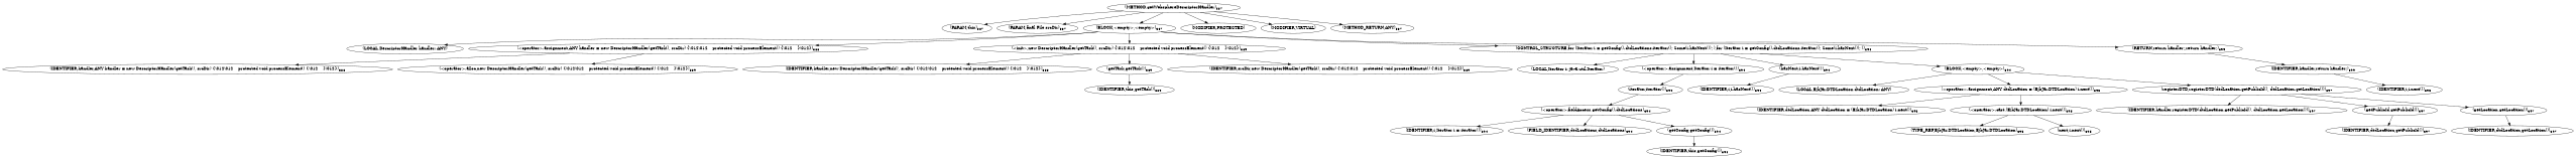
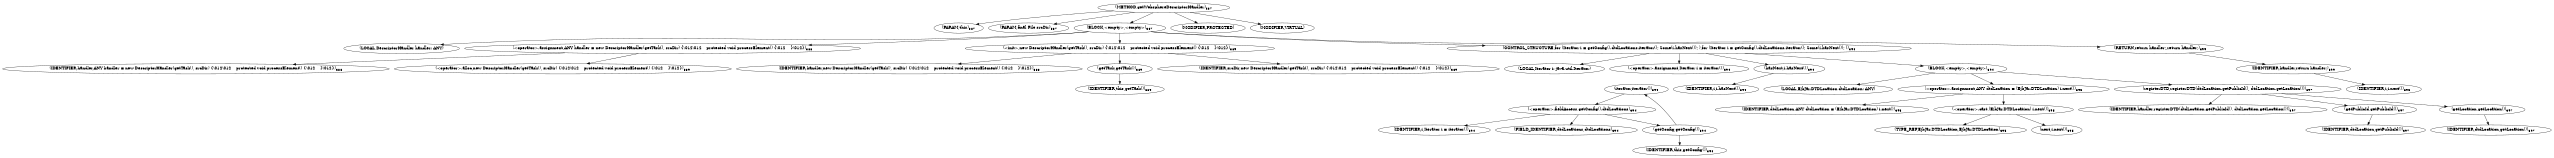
  digraph {
    n1 [label=<(METHOD,getWebsphereDescriptorHandler)<SUB>387</SUB>>]
    n2 [label=<(PARAM,this)<SUB>387</SUB>>]
    n3 [label=<(PARAM,final File srcDir)<SUB>387</SUB>>]
    n4 [label=<(BLOCK,&lt;empty&gt;,&lt;empty&gt;)<SUB>387</SUB>>]
    n5 [label=<(MODIFIER,PROTECTED)>]
    n6 [label=<(MODIFIER,VIRTUAL)>]
-   n7 [label=<(METHOD_RETURN,ANY)<SUB>387</SUB>>]
    n8 [label=<(LOCAL,DescriptorHandler handler: ANY)>]
    n9 [label=<(&lt;operator&gt;.assignment,ANY handler = new DescriptorHandler(getTask(), srcDir) {\012\012    protected void processElement() {\012    }\012})<SUB>388</SUB>>]
    n10 [label=<(&lt;init&gt;,new DescriptorHandler(getTask(), srcDir) {\012\012    protected void processElement() {\012    }\012})<SUB>389</SUB>>]
    n11 [label=<(CONTROL_STRUCTURE,for (Iterator i = getConfig().dtdLocations.iterator(); Some(i.hasNext()); ),for (Iterator i = getConfig().dtdLocations.iterator(); Some(i.hasNext()); ))<SUB>394</SUB>>]
    n12 [label=<(RETURN,return handler;,return handler;)<SUB>399</SUB>>]
    n13 [label=<(IDENTIFIER,handler,ANY handler = new DescriptorHandler(getTask(), srcDir) {\012\012    protected void processElement() {\012    }\012})<SUB>388</SUB>>]
    n14 [label=<(&lt;operator&gt;.alloc,new DescriptorHandler(getTask(), srcDir) {\012\012    protected void processElement() {\012    }\012})<SUB>389</SUB>>]
    n15 [label=<(IDENTIFIER,handler,new DescriptorHandler(getTask(), srcDir) {\012\012    protected void processElement() {\012    }\012})<SUB>388</SUB>>]
    n16 [label=<(getTask,getTask())<SUB>389</SUB>>]
    n17 [label=<(IDENTIFIER,srcDir,new DescriptorHandler(getTask(), srcDir) {\012\012    protected void processElement() {\012    }\012})<SUB>389</SUB>>]
    n18 [label=<(LOCAL,Iterator i: java.util.Iterator)>]
    n19 [label=<(&lt;operator&gt;.assignment,Iterator i = iterator())<SUB>394</SUB>>]
    n20 [label=<(hasNext,i.hasNext())<SUB>394</SUB>>]
    n21 [label=<(BLOCK,&lt;empty&gt;,&lt;empty&gt;)<SUB>394</SUB>>]
    n22 [label=<(IDENTIFIER,handler,return handler;)<SUB>399</SUB>>]
    n23 [label=<(IDENTIFIER,this,getTask())<SUB>389</SUB>>]
    n24 [label=<(iterator,iterator())<SUB>394</SUB>>]
    n25 [label=<(IDENTIFIER,i,i.hasNext())<SUB>394</SUB>>]
    n26 [label=<(LOCAL,EjbJar.DTDLocation dtdLocation: ANY)>]
    n27 [label=<(&lt;operator&gt;.assignment,ANY dtdLocation = (EjbJar.DTDLocation) i.next())<SUB>395</SUB>>]
    n28 [label=<(registerDTD,registerDTD(dtdLocation.getPublicId(), dtdLocation.getLocation()))<SUB>397</SUB>>]
    n29 [label=<(IDENTIFIER,i,Iterator i = iterator())<SUB>394</SUB>>]
    n30 [label=<(&lt;operator&gt;.fieldAccess,getConfig().dtdLocations)<SUB>394</SUB>>]
    n31 [label=<(getConfig,getConfig())<SUB>394</SUB>>]
    n32 [label=<(FIELD_IDENTIFIER,dtdLocations,dtdLocations)<SUB>394</SUB>>]
    n33 [label=<(IDENTIFIER,this,getConfig())<SUB>394</SUB>>]
    n34 [label=<(IDENTIFIER,dtdLocation,ANY dtdLocation = (EjbJar.DTDLocation) i.next())<SUB>395</SUB>>]
    n35 [label=<(&lt;operator&gt;.cast,(EjbJar.DTDLocation) i.next())<SUB>395</SUB>>]
    n36 [label=<(IDENTIFIER,handler,registerDTD(dtdLocation.getPublicId(), dtdLocation.getLocation()))<SUB>397</SUB>>]
    n37 [label=<(getPublicId,getPublicId())<SUB>397</SUB>>]
    n38 [label=<(getLocation,getLocation())<SUB>397</SUB>>]
    n39 [label=<(TYPE_REF,EjbJar.DTDLocation,EjbJar.DTDLocation)<SUB>395</SUB>>]
    n40 [label=<(next,i.next())<SUB>395</SUB>>]
    n41 [label=<(IDENTIFIER,i,i.next())<SUB>395</SUB>>]
    n42 [label=<(IDENTIFIER,dtdLocation,getPublicId())<SUB>397</SUB>>]
    n43 [label=<(IDENTIFIER,dtdLocation,getLocation())<SUB>397</SUB>>]
    n1 -> n2
    n1 -> n3
    n1 -> n4
    n1 -> n5
    n1 -> n6
-   n1 -> n7
    n4 -> n8
    n4 -> n9
    n4 -> n10
    n4 -> n11
    n4 -> n12
    n9 -> n13
    n9 -> n14
    n10 -> n15
    n10 -> n16
    n10 -> n17
    n11 -> n18
    n11 -> n19
    n11 -> n20
    n11 -> n21
    n12 -> n22
    n16 -> n23
-   n19 -> n24
+   n31 -> n24
    n20 -> n25
    n21 -> n26
    n21 -> n27
    n21 -> n28
    n22 -> n41
    n24 -> n30
    n27 -> n34
    n27 -> n35
    n28 -> n36
    n28 -> n37
    n28 -> n38
    n30 -> n29
    n30 -> n31
    n30 -> n32
    n31 -> n33
    n35 -> n39
    n35 -> n40
    n37 -> n42
    n38 -> n43
  }
